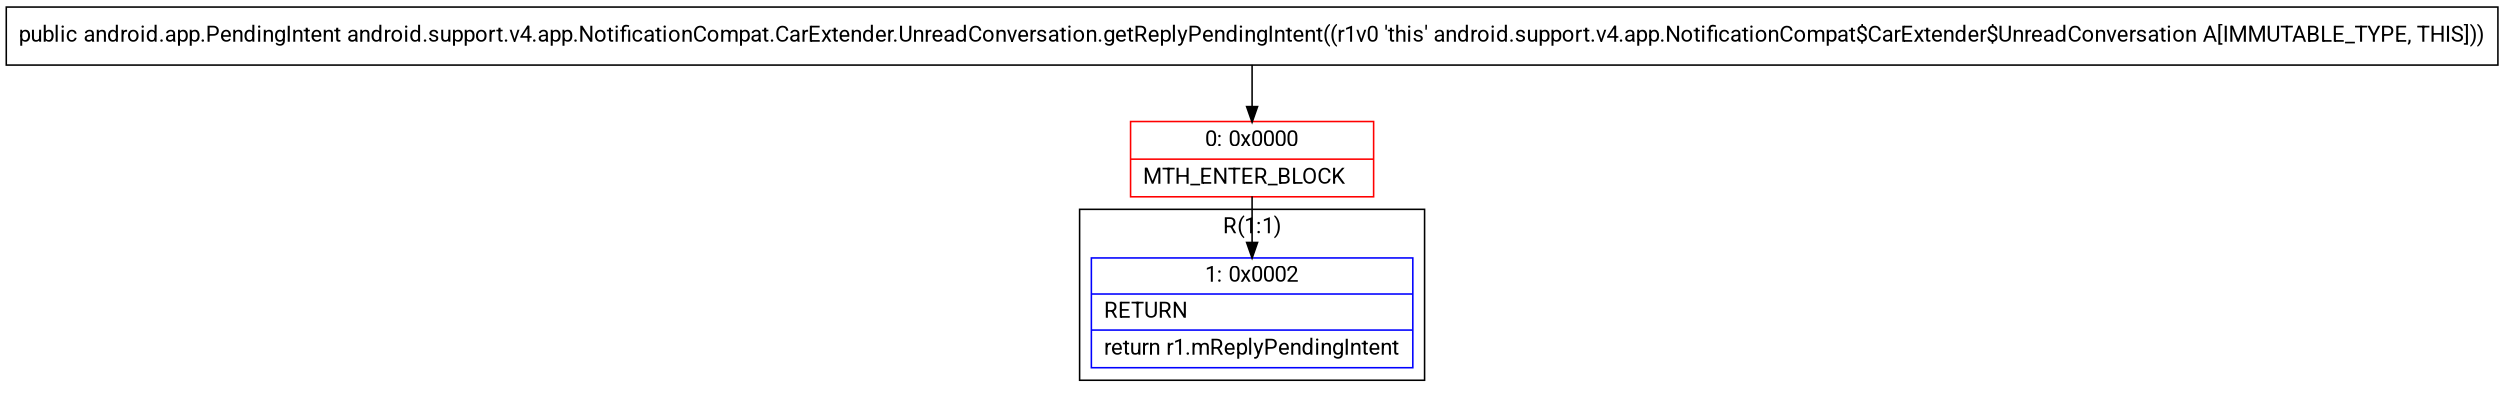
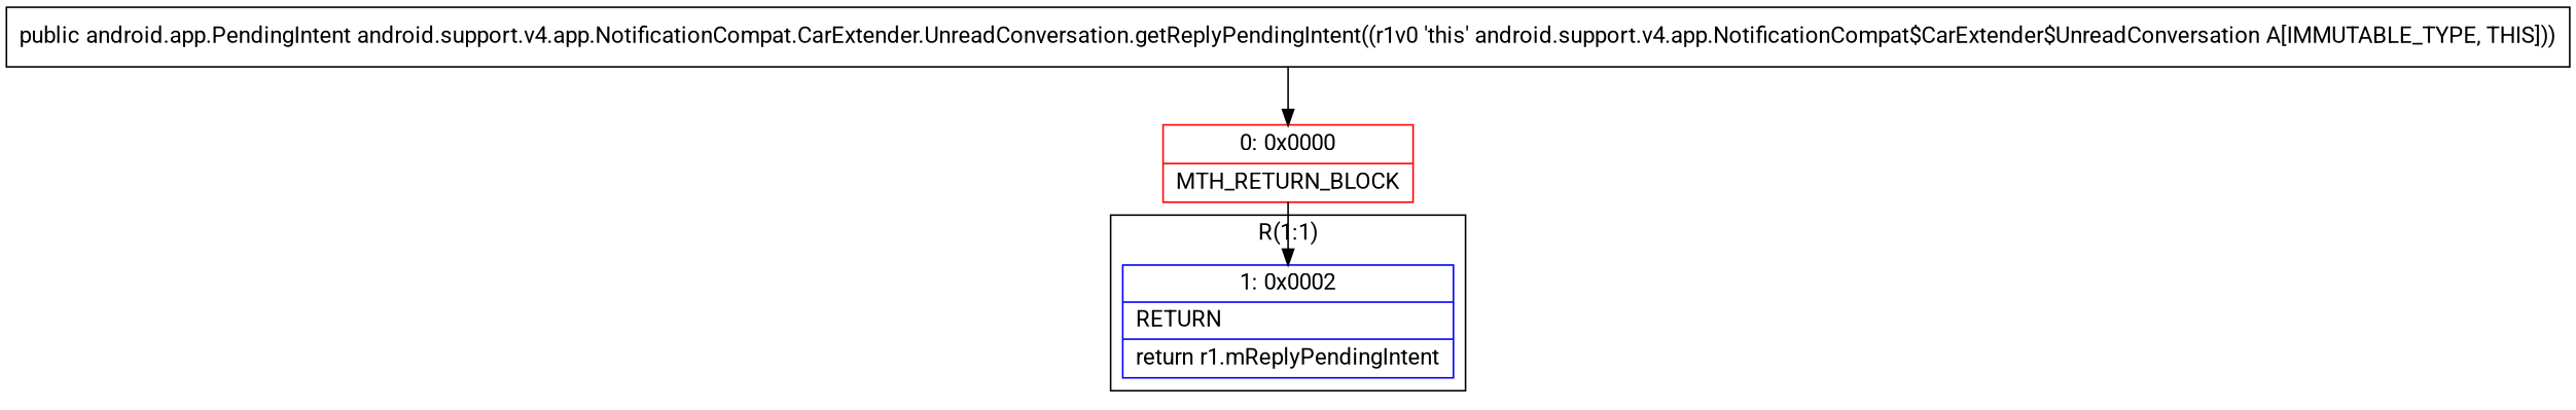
  digraph {
    fontname=Roboto
    node [shape=record fontname=Roboto]
    edge [fontname=Roboto]
    n1 [color=blue label="{1\:\ 0x0002|RETURN\l|return r1.mReplyPendingIntent\l}"]
-   n2 [color=red label="{0\:\ 0x0000|MTH_ENTER_BLOCK\l}"]
+   n2 [color=red label="{0\:\ 0x0000|MTH_RETURN_BLOCK\l}"]
    n3 [label="{public android.app.PendingIntent android.support.v4.app.NotificationCompat.CarExtender.UnreadConversation.getReplyPendingIntent((r1v0 'this' android.support.v4.app.NotificationCompat$CarExtender$UnreadConversation A[IMMUTABLE_TYPE, THIS])) }"]
    subgraph cluster_1 {
      label="R(1:1)"
      n1
    }
    n2 -> n1
    n3 -> n2
  }
